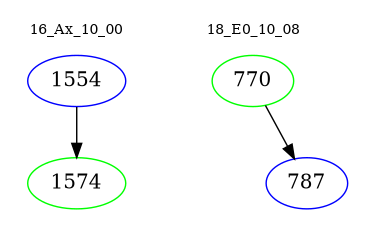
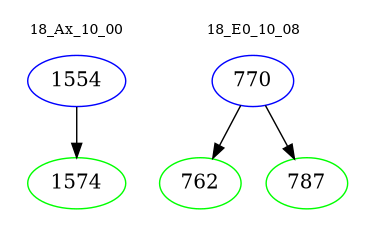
  digraph {
    fontname="DejaVu Serif"
    node [color=green fontname="DejaVu Serif"]
    edge [color=black fontname="DejaVu Serif"]
    n1 [color=blue label=1554]
    n2 [label=1574]
-   n3 [label=770]
-   n5 [color=blue label=787]
+   n3 [color=blue label=770]
+   n4 [label=762]
+   n5 [label=787]
    subgraph cluster_1 {
      color=white
      fontsize=10
-     label="16_Ax_10_00"
+     label="18_Ax_10_00"
      n1
      n2
    }
    subgraph cluster_2 {
      color=white
      fontsize=10
      label="18_E0_10_08"
      n3
+     n4
      n5
    }
    n1 -> n2
+   n3 -> n4
    n3 -> n5
  }
